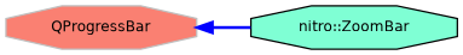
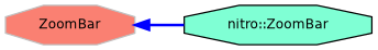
  digraph {
    rankdir=LR
    node [fontname=Helvetica fontsize=10 shape=octagon style=filled]
-   n1 [color=grey75 fillcolor=salmon height=0.2 label=QProgressBar width=0.4]
+   n1 [color=grey75 fillcolor=salmon height=0.2 label=ZoomBar width=0.4]
    n2 [color=black fillcolor=aquamarine height=0.2 label="nitro::ZoomBar" width=0.4]
    n1 -> n2 [color=blue dir=back fontname=Helvetica fontsize=10 labelfontname=Helvetica labelfontsize=10 style=bold]
  }
